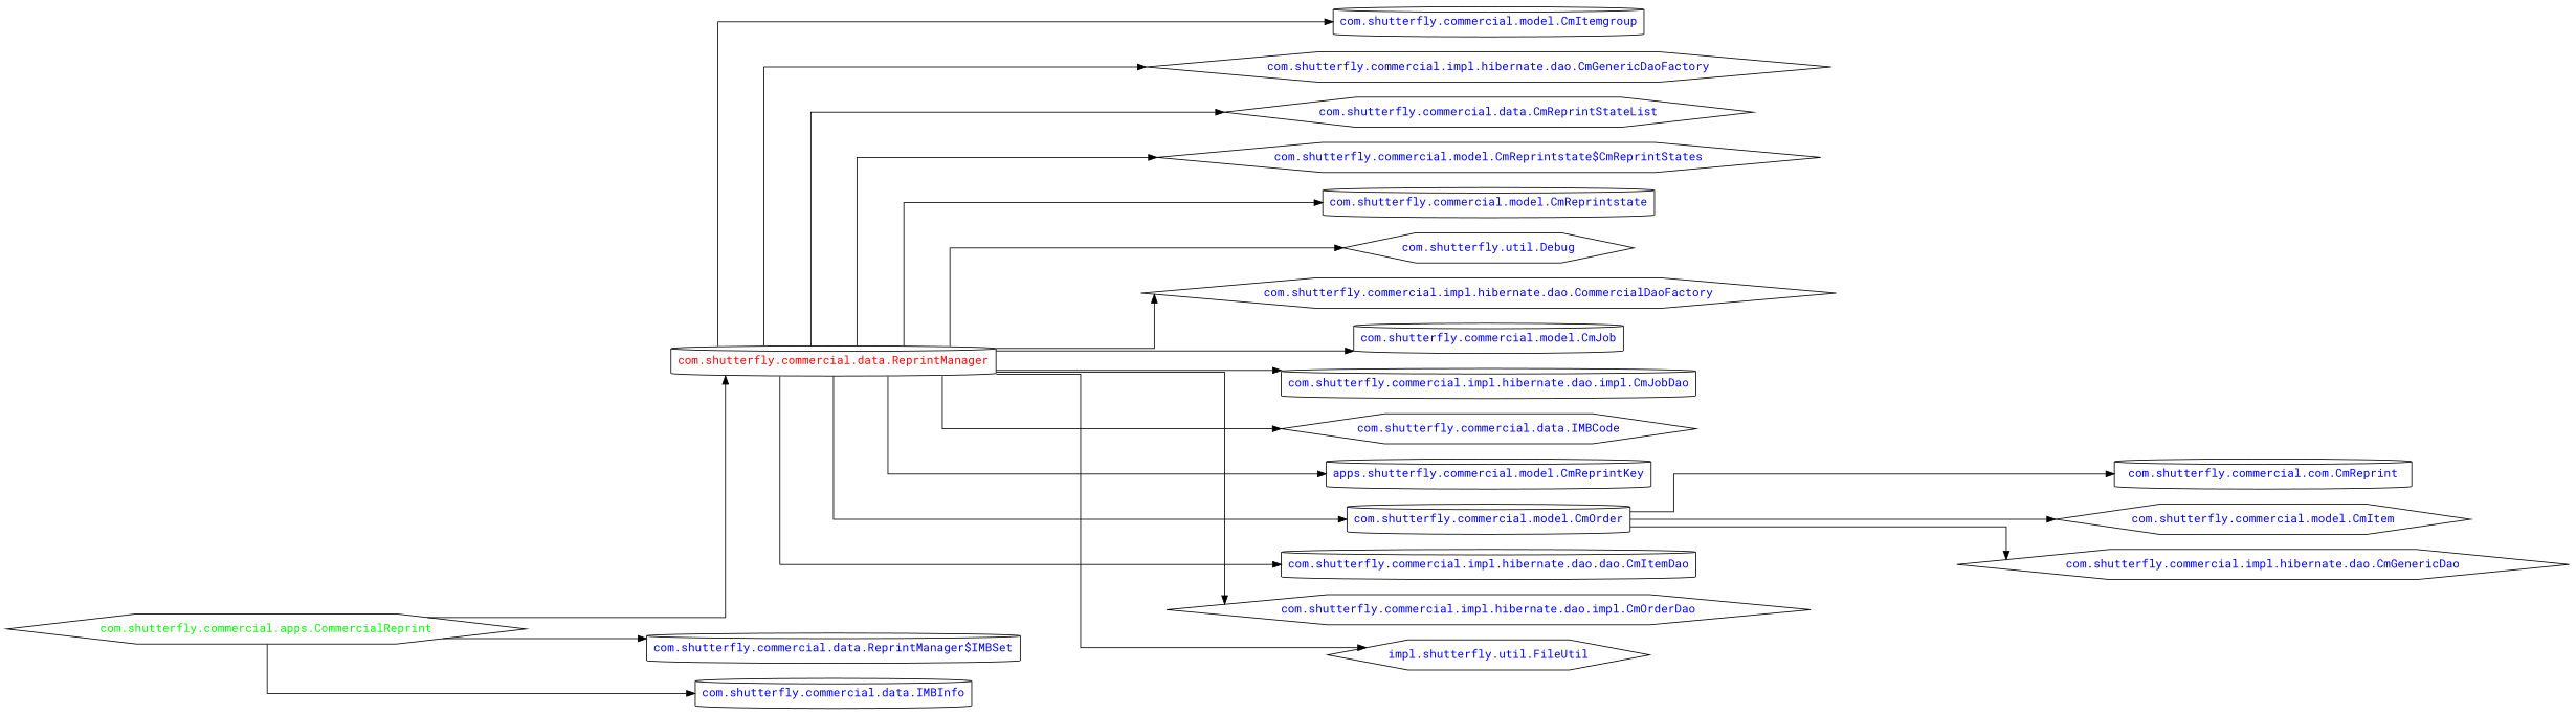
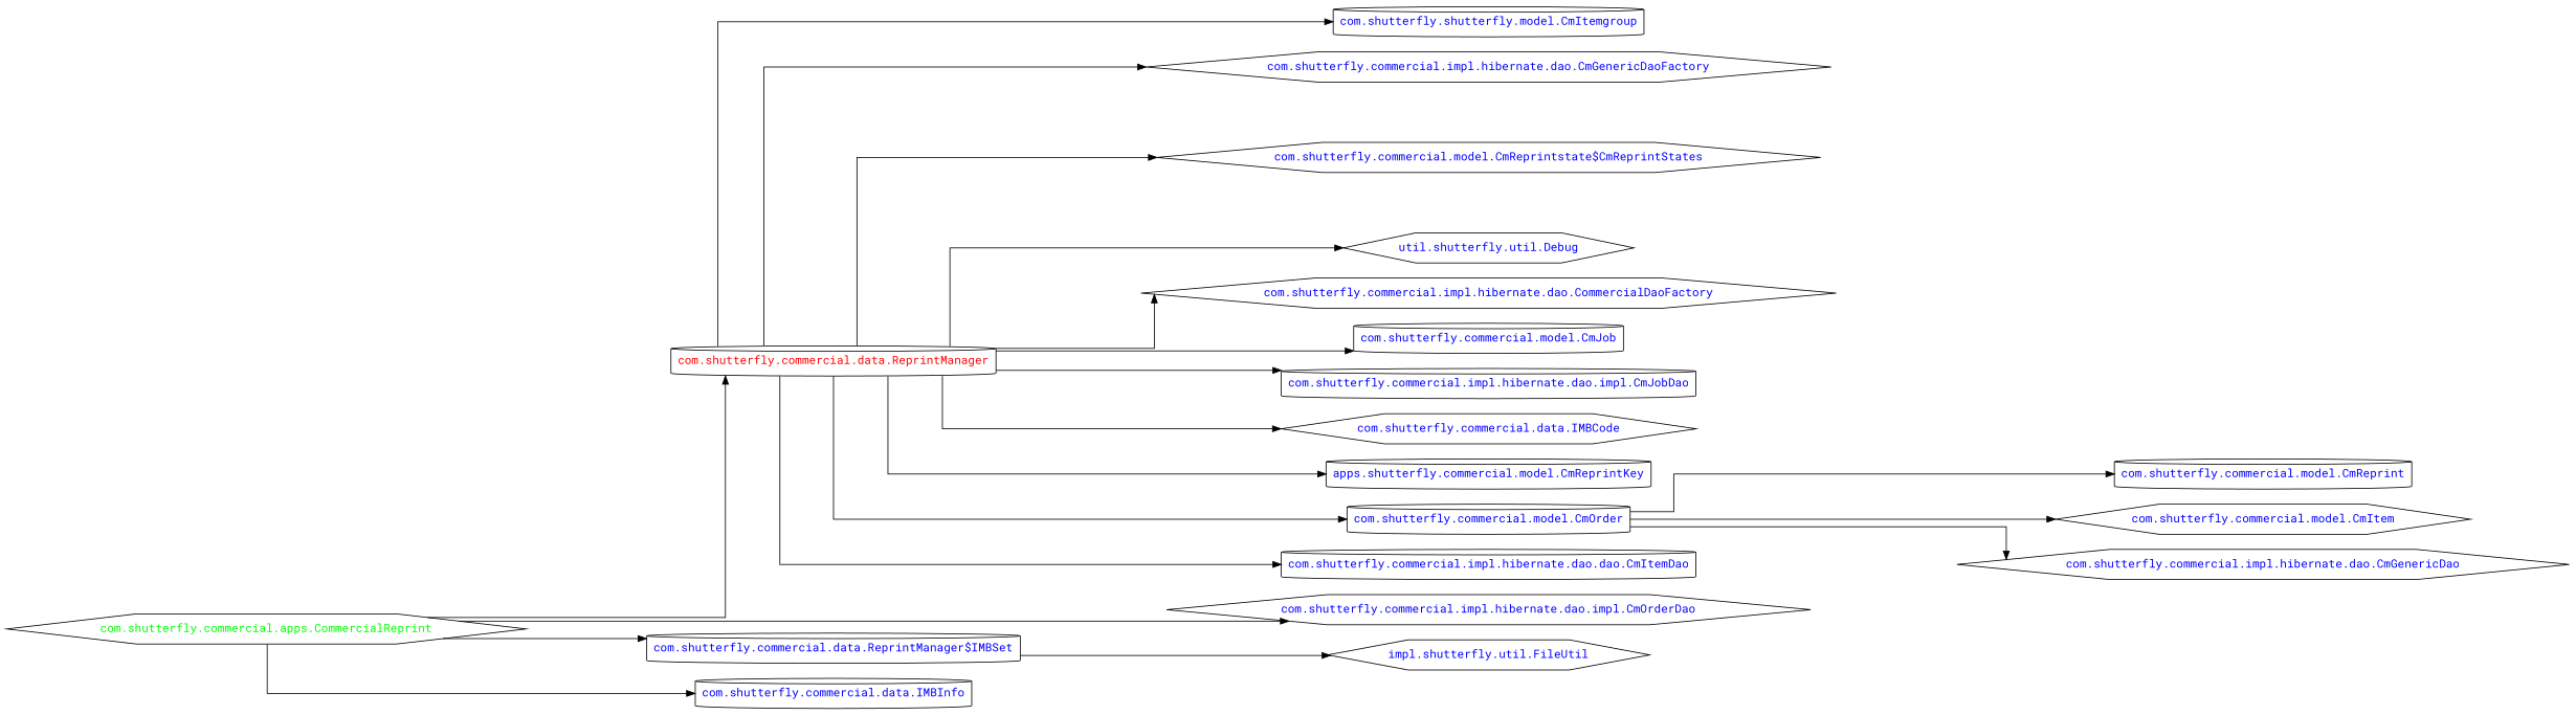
  digraph {
    concentrate=true
    fontname="Roboto Mono"
    rankdir=LR
    ranksep=2.0
    splines=ortho
    node [fontcolor=blue fontname="Roboto Mono" shape=cylinder]
    edge [fontname="Roboto Mono"]
    "com.shutterfly.commercial.data.ReprintManager" [fontcolor=red]
    "com.shutterfly.commercial.impl.hibernate.dao.CommercialDaoFactory" [shape=hexagon]
    "com.shutterfly.commercial.model.CmJob"
    "com.shutterfly.commercial.impl.hibernate.dao.impl.CmJobDao"
    "com.shutterfly.commercial.data.IMBCode" [shape=hexagon]
    n6 [label="apps.shutterfly.commercial.model.CmReprintKey"]
    "com.shutterfly.commercial.model.CmOrder"
    n8 [label="com.shutterfly.commercial.impl.hibernate.dao.dao.CmItemDao"]
-   "com.shutterfly.commercial.model.CmItemgroup"
+   "com.shutterfly.commercial.model.CmItemgroup" [label="com.shutterfly.shutterfly.model.CmItemgroup"]
    "com.shutterfly.commercial.impl.hibernate.dao.CmGenericDaoFactory" [shape=hexagon]
    "com.shutterfly.commercial.impl.hibernate.dao.impl.CmOrderDao" [shape=hexagon]
-   "com.shutterfly.commercial.data.CmReprintStateList" [shape=hexagon]
    "com.shutterfly.commercial.model.CmReprintstate$CmReprintStates" [shape=hexagon]
-   "com.shutterfly.commercial.model.CmReprintstate"
-   "com.shutterfly.util.Debug" [shape=hexagon]
+   "com.shutterfly.util.Debug" [shape=hexagon label="util.shutterfly.util.Debug"]
    n16 [label="impl.shutterfly.util.FileUtil" shape=hexagon]
    "com.shutterfly.commercial.data.ReprintManager$IMBSet"
    "com.shutterfly.commercial.data.IMBInfo"
-   "com.shutterfly.commercial.model.CmReprint" [label="com.shutterfly.commercial.com.CmReprint"]
+   "com.shutterfly.commercial.model.CmReprint"
    "com.shutterfly.commercial.model.CmItem" [shape=hexagon]
    "com.shutterfly.commercial.impl.hibernate.dao.CmGenericDao" [shape=hexagon]
    "com.shutterfly.commercial.apps.CommercialReprint" [fontcolor=green shape=hexagon]
    "com.shutterfly.commercial.data.ReprintManager" -> "com.shutterfly.commercial.impl.hibernate.dao.CommercialDaoFactory"
    "com.shutterfly.commercial.data.ReprintManager" -> "com.shutterfly.commercial.model.CmJob"
    "com.shutterfly.commercial.data.ReprintManager" -> "com.shutterfly.commercial.impl.hibernate.dao.impl.CmJobDao"
    "com.shutterfly.commercial.data.ReprintManager" -> "com.shutterfly.commercial.data.IMBCode"
    "com.shutterfly.commercial.data.ReprintManager" -> n6
    "com.shutterfly.commercial.data.ReprintManager" -> "com.shutterfly.commercial.model.CmOrder"
    "com.shutterfly.commercial.data.ReprintManager" -> n8
    "com.shutterfly.commercial.data.ReprintManager" -> "com.shutterfly.commercial.model.CmItemgroup"
    "com.shutterfly.commercial.data.ReprintManager" -> "com.shutterfly.commercial.impl.hibernate.dao.CmGenericDaoFactory"
-   "com.shutterfly.commercial.data.ReprintManager" -> "com.shutterfly.commercial.impl.hibernate.dao.impl.CmOrderDao"
-   "com.shutterfly.commercial.data.ReprintManager" -> "com.shutterfly.commercial.data.CmReprintStateList"
+   "com.shutterfly.commercial.apps.CommercialReprint" -> "com.shutterfly.commercial.impl.hibernate.dao.impl.CmOrderDao"
    "com.shutterfly.commercial.data.ReprintManager" -> "com.shutterfly.commercial.model.CmReprintstate$CmReprintStates"
-   "com.shutterfly.commercial.data.ReprintManager" -> "com.shutterfly.commercial.model.CmReprintstate"
    "com.shutterfly.commercial.data.ReprintManager" -> "com.shutterfly.util.Debug"
-   "com.shutterfly.commercial.data.ReprintManager" -> n16
+   "com.shutterfly.commercial.data.ReprintManager$IMBSet" -> n16
    "com.shutterfly.commercial.model.CmOrder" -> "com.shutterfly.commercial.model.CmReprint"
    "com.shutterfly.commercial.model.CmOrder" -> "com.shutterfly.commercial.model.CmItem"
    "com.shutterfly.commercial.model.CmOrder" -> "com.shutterfly.commercial.impl.hibernate.dao.CmGenericDao"
    "com.shutterfly.commercial.apps.CommercialReprint" -> "com.shutterfly.commercial.data.ReprintManager"
    "com.shutterfly.commercial.apps.CommercialReprint" -> "com.shutterfly.commercial.data.ReprintManager$IMBSet"
    "com.shutterfly.commercial.apps.CommercialReprint" -> "com.shutterfly.commercial.data.IMBInfo"
  }
